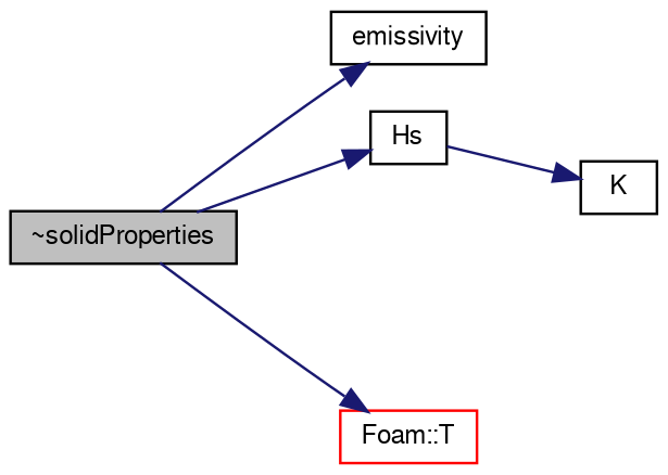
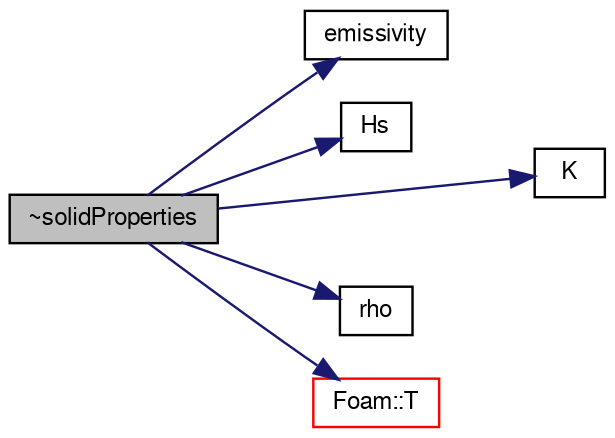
  digraph {
    rankdir=LR
    node [color=black fontname=FreeSans fontsize=10 shape=record]
    edge [color=midnightblue fontname=FreeSans fontsize=10 labelfontname=FreeSans labelfontsize=10 style=solid]
    n1 [fillcolor=grey75 fontcolor=black height=0.2 label="~solidProperties" style=filled width=0.4]
    n2 [height=0.2 label=emissivity width=0.4]
    n3 [height=0.2 label=Hs width=0.4]
    n4 [height=0.2 label=K width=0.4]
+   n5 [height=0.2 label=rho width=0.4]
    n6 [color=red height=0.2 label="Foam::T" width=0.4]
    n1 -> n2
    n1 -> n3
-   n3 -> n4
+   n1 -> n4
+   n1 -> n5
    n1 -> n6
  }
